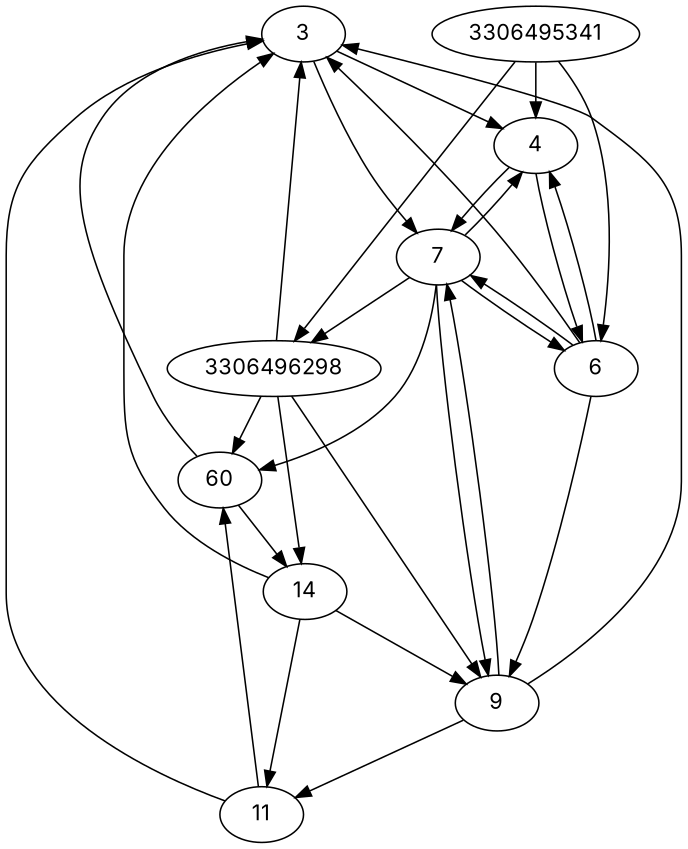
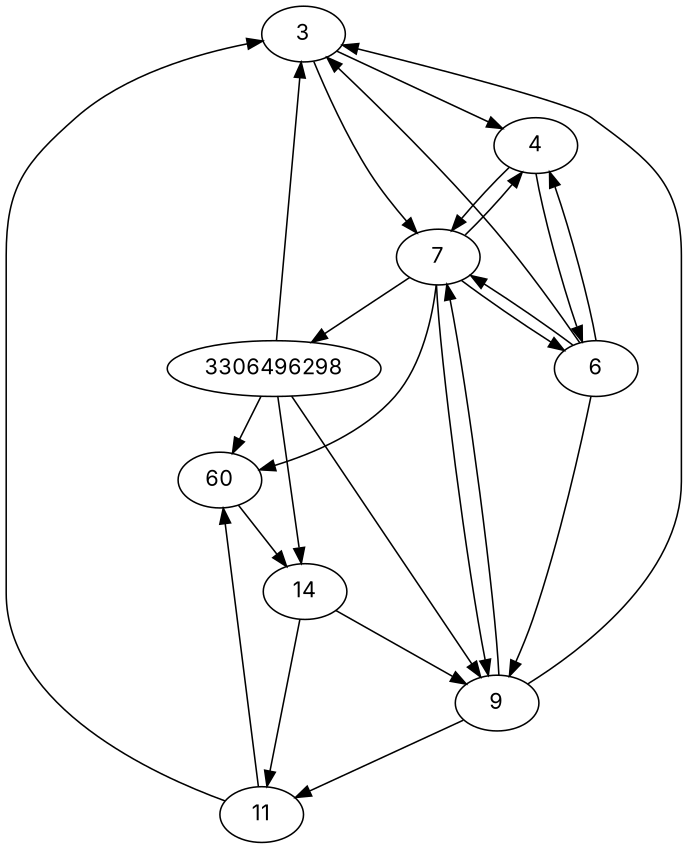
  strict digraph {
    fontname=Inter
    node [fontname=Inter]
    edge [fontname=Inter]
    3
    4
    7
    6
    9
    3306496298
    n7 [label=60]
    n8 [label=14]
    11
-   3306495341
    3 -> 4
    3 -> 7
    4 -> 7
    4 -> 6
    7 -> 4
    7 -> 6
    7 -> 9
    7 -> 3306496298
    7 -> n7
    6 -> 3
    6 -> 4
    6 -> 7
    6 -> 9
    9 -> 3
    9 -> 7
    9 -> 11
    3306496298 -> 3
    3306496298 -> 9
    3306496298 -> n7
    3306496298 -> n8
-   n7 -> 3
    n7 -> n8
-   n8 -> 3
    n8 -> 9
    n8 -> 11
    11 -> 3
    11 -> n7
-   3306495341 -> 4
-   3306495341 -> 6
-   3306495341 -> 3306496298
  }
